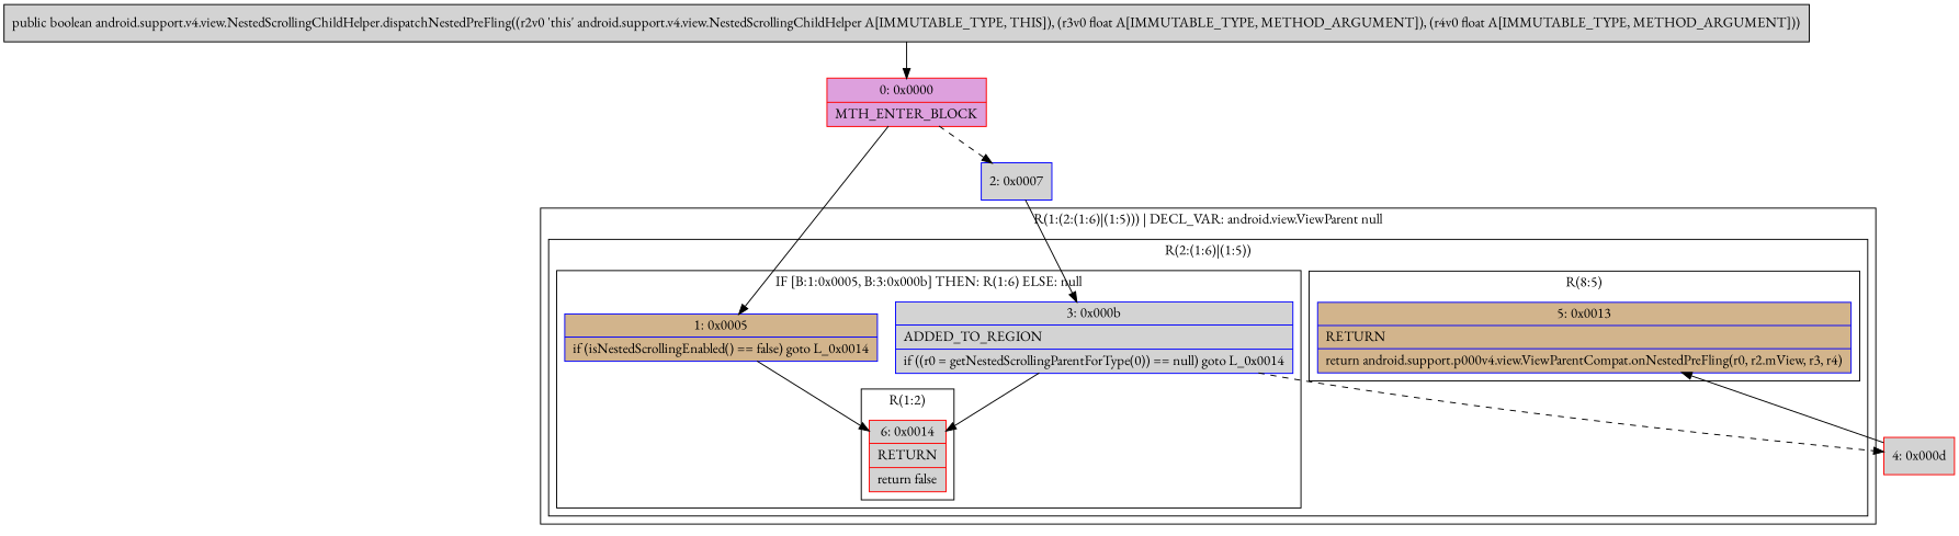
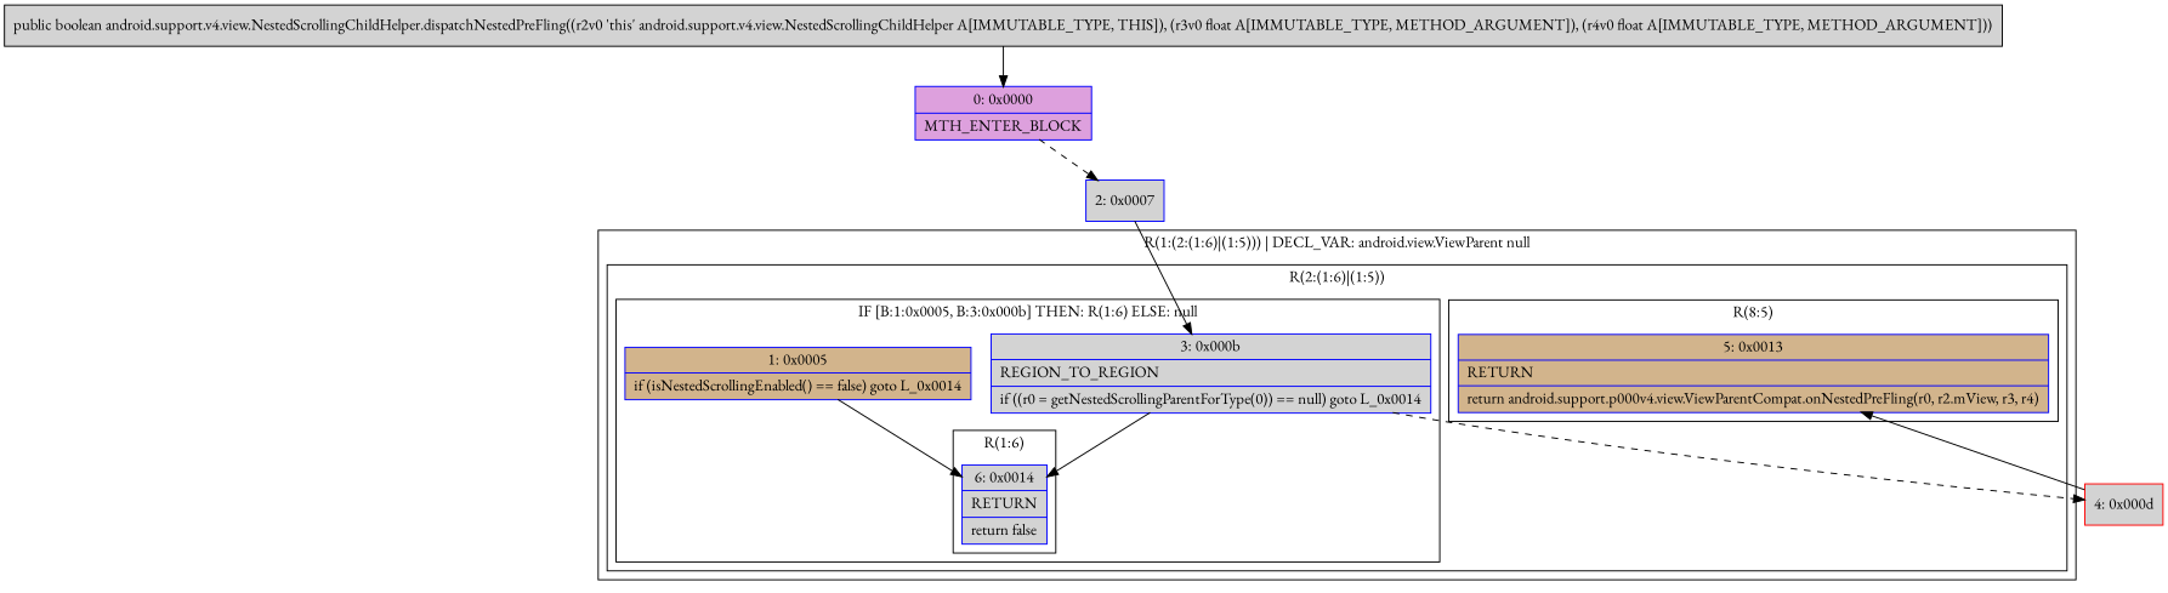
  digraph {
    fontname="EB Garamond"
    node [color=blue fillcolor=lightgrey fontname="EB Garamond" shape=record style=filled]
    edge [fontname="EB Garamond"]
-   n1 [color=red label="{6\:\ 0x0014|RETURN\l|return false\l}"]
+   n1 [label="{6\:\ 0x0014|RETURN\l|return false\l}"]
    n2 [fillcolor=tan label="{1\:\ 0x0005|if (isNestedScrollingEnabled() == false) goto L_0x0014\l}"]
-   n3 [label="{3\:\ 0x000b|ADDED_TO_REGION\l|if ((r0 = getNestedScrollingParentForType(0)) == null) goto L_0x0014\l}"]
+   n3 [label="{3\:\ 0x000b|REGION_TO_REGION\l|if ((r0 = getNestedScrollingParentForType(0)) == null) goto L_0x0014\l}"]
    n4 [fillcolor=tan label="{5\:\ 0x0013|RETURN\l|return android.support.p000v4.view.ViewParentCompat.onNestedPreFling(r0, r2.mView, r3, r4)\l}"]
    n5 [color=red label="{4\:\ 0x000d}"]
    n6 [label="{2\:\ 0x0007}"]
-   n7 [color=red fillcolor=plum label="{0\:\ 0x0000|MTH_ENTER_BLOCK\l}"]
+   n7 [fillcolor=plum label="{0\:\ 0x0000|MTH_ENTER_BLOCK\l}"]
    n8 [label="{public boolean android.support.v4.view.NestedScrollingChildHelper.dispatchNestedPreFling((r2v0 'this' android.support.v4.view.NestedScrollingChildHelper A[IMMUTABLE_TYPE, THIS]), (r3v0 float A[IMMUTABLE_TYPE, METHOD_ARGUMENT]), (r4v0 float A[IMMUTABLE_TYPE, METHOD_ARGUMENT])) }" color=""]
    subgraph cluster_1 {
      label="R(1:(2:(1:6)|(1:5))) | DECL_VAR: android.view.ViewParent null\l"
      subgraph cluster_2 {
        label="R(2:(1:6)|(1:5))"
        subgraph cluster_3 {
          label="IF [B:1:0x0005, B:3:0x000b] THEN: R(1:6) ELSE: null"
          n2
          n3
          subgraph cluster_4 {
-           label="R(1:2)"
+           label="R(1:6)"
            n1
          }
        }
        subgraph cluster_5 {
          label="R(8:5)"
          n4
        }
      }
    }
    n2 -> n1
    n3 -> n1
    n3 -> n5 [style=dashed]
    n5 -> n4
    n6 -> n3
-   n7 -> n2
    n7 -> n6 [style=dashed]
    n8 -> n7
  }
